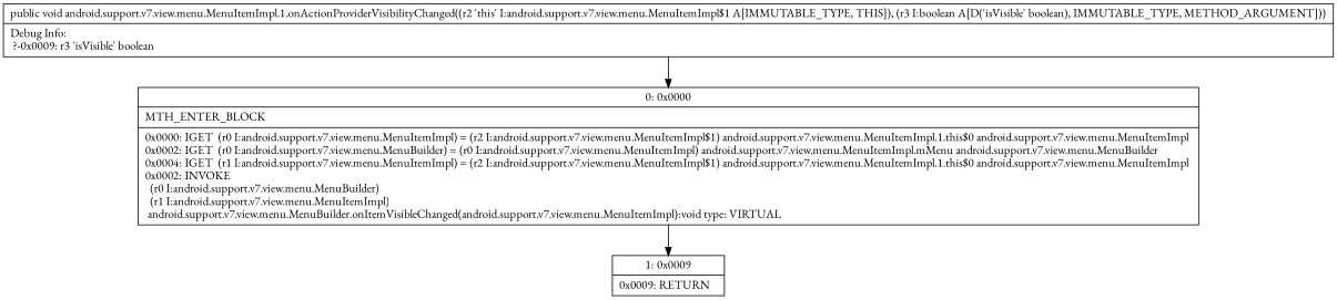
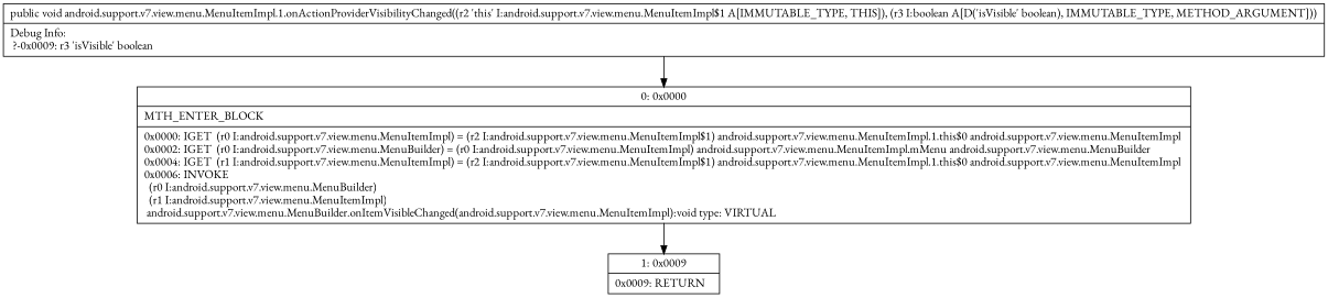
  digraph {
    fontname="EB Garamond"
    node [shape=record fontname="EB Garamond"]
    edge [fontname="EB Garamond"]
-   n1 [label="{0\:\ 0x0000|MTH_ENTER_BLOCK\l|0x0000: IGET  (r0 I:android.support.v7.view.menu.MenuItemImpl) = (r2 I:android.support.v7.view.menu.MenuItemImpl$1) android.support.v7.view.menu.MenuItemImpl.1.this$0 android.support.v7.view.menu.MenuItemImpl \l0x0002: IGET  (r0 I:android.support.v7.view.menu.MenuBuilder) = (r0 I:android.support.v7.view.menu.MenuItemImpl) android.support.v7.view.menu.MenuItemImpl.mMenu android.support.v7.view.menu.MenuBuilder \l0x0004: IGET  (r1 I:android.support.v7.view.menu.MenuItemImpl) = (r2 I:android.support.v7.view.menu.MenuItemImpl$1) android.support.v7.view.menu.MenuItemImpl.1.this$0 android.support.v7.view.menu.MenuItemImpl \l0x0002: INVOKE  \l  (r0 I:android.support.v7.view.menu.MenuBuilder)\l  (r1 I:android.support.v7.view.menu.MenuItemImpl)\l android.support.v7.view.menu.MenuBuilder.onItemVisibleChanged(android.support.v7.view.menu.MenuItemImpl):void type: VIRTUAL \l}"]
+   n1 [label="{0\:\ 0x0000|MTH_ENTER_BLOCK\l|0x0000: IGET  (r0 I:android.support.v7.view.menu.MenuItemImpl) = (r2 I:android.support.v7.view.menu.MenuItemImpl$1) android.support.v7.view.menu.MenuItemImpl.1.this$0 android.support.v7.view.menu.MenuItemImpl \l0x0002: IGET  (r0 I:android.support.v7.view.menu.MenuBuilder) = (r0 I:android.support.v7.view.menu.MenuItemImpl) android.support.v7.view.menu.MenuItemImpl.mMenu android.support.v7.view.menu.MenuBuilder \l0x0004: IGET  (r1 I:android.support.v7.view.menu.MenuItemImpl) = (r2 I:android.support.v7.view.menu.MenuItemImpl$1) android.support.v7.view.menu.MenuItemImpl.1.this$0 android.support.v7.view.menu.MenuItemImpl \l0x0006: INVOKE  \l  (r0 I:android.support.v7.view.menu.MenuBuilder)\l  (r1 I:android.support.v7.view.menu.MenuItemImpl)\l android.support.v7.view.menu.MenuBuilder.onItemVisibleChanged(android.support.v7.view.menu.MenuItemImpl):void type: VIRTUAL \l}"]
    n2 [label="{1\:\ 0x0009|0x0009: RETURN   \l}"]
    n3 [label="{public void android.support.v7.view.menu.MenuItemImpl.1.onActionProviderVisibilityChanged((r2 'this' I:android.support.v7.view.menu.MenuItemImpl$1 A[IMMUTABLE_TYPE, THIS]), (r3 I:boolean A[D('isVisible' boolean), IMMUTABLE_TYPE, METHOD_ARGUMENT]))  | Debug Info:\l  ?\-0x0009: r3 'isVisible' boolean\l}"]
    n1 -> n2
    n3 -> n1
  }
